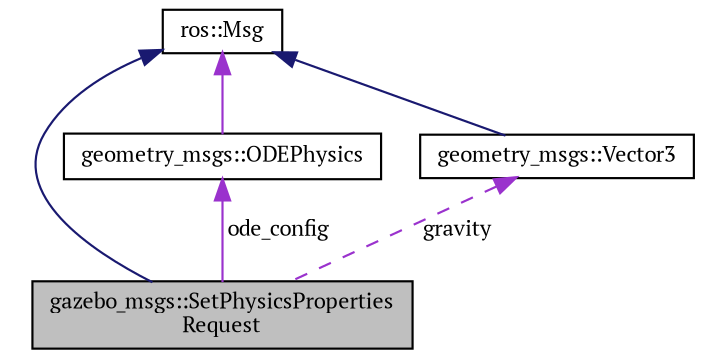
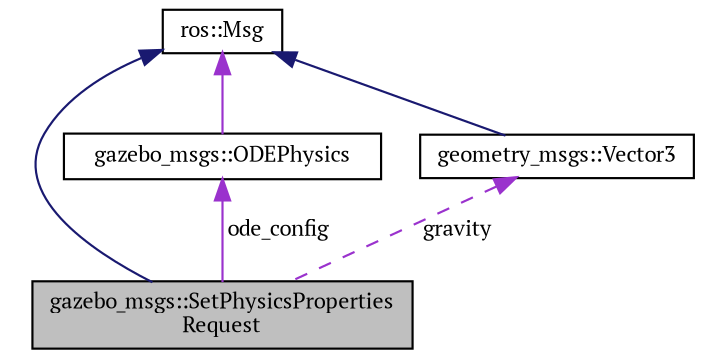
  digraph {
    fontname="PT Serif"
    node [color=black fillcolor=white fontname="PT Serif" fontsize=10 shape=record style=filled]
    edge [color=darkorchid3 dir=back fontname="PT Serif" fontsize=10 labelfontname=Helvetica labelfontsize=10 style=solid]
    n1 [fillcolor=grey75 fontcolor=black height=0.2 label="gazebo_msgs::SetPhysicsProperties\lRequest" width=0.4]
    n2 [height=0.2 label="ros::Msg" width=0.4]
-   n3 [height=0.2 label="geometry_msgs::ODEPhysics" width=0.4]
+   n3 [height=0.2 label="gazebo_msgs::ODEPhysics" width=0.4]
    n4 [height=0.2 label="geometry_msgs::Vector3" width=0.4]
    n2 -> n1 [color=midnightblue]
    n2 -> n3
    n2 -> n4 [color=midnightblue]
    n3 -> n1 [label=" ode_config"]
    n4 -> n1 [label=" gravity" style=dashed]
  }
